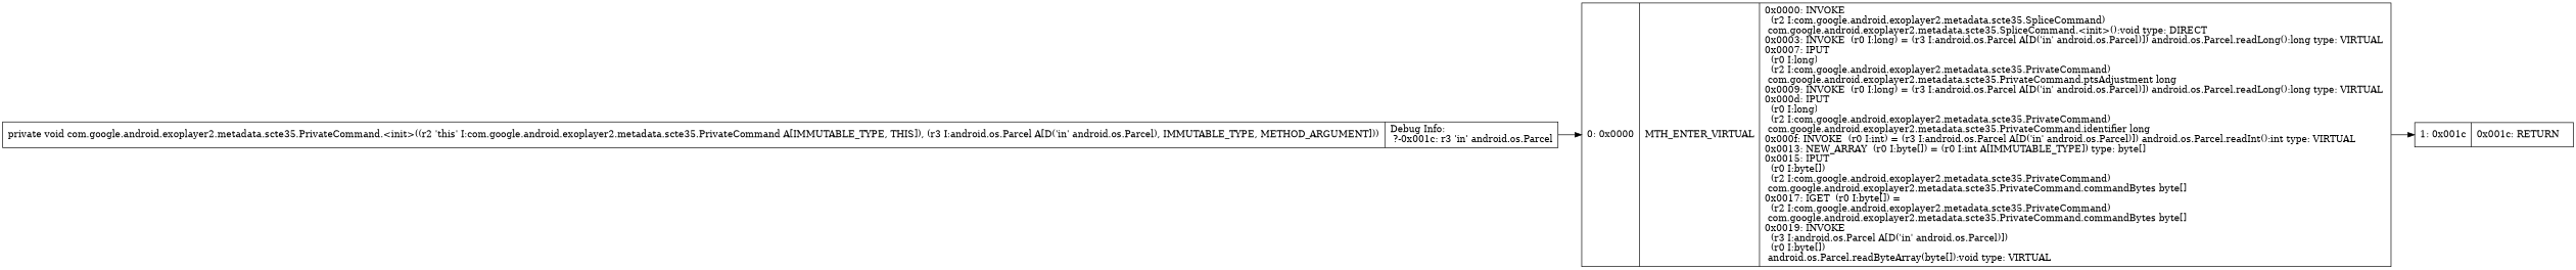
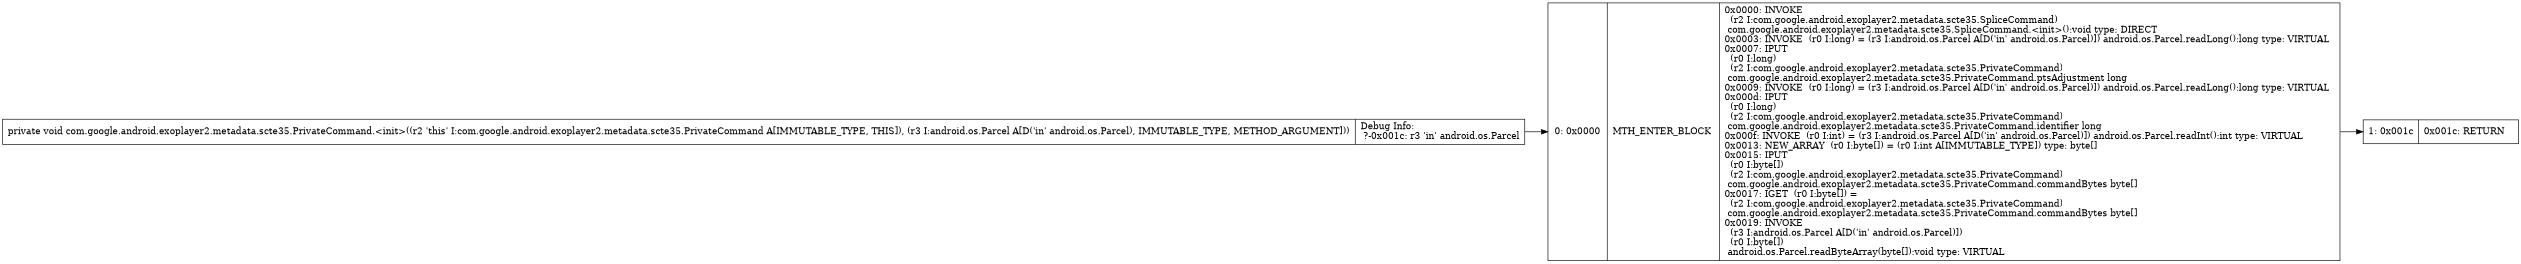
  digraph {
    rankdir=LR
    node [shape=record]
-   n1 [label="{0\:\ 0x0000|MTH_ENTER_VIRTUAL\l|0x0000: INVOKE  \l  (r2 I:com.google.android.exoplayer2.metadata.scte35.SpliceCommand)\l com.google.android.exoplayer2.metadata.scte35.SpliceCommand.\<init\>():void type: DIRECT \l0x0003: INVOKE  (r0 I:long) = (r3 I:android.os.Parcel A[D('in' android.os.Parcel)]) android.os.Parcel.readLong():long type: VIRTUAL \l0x0007: IPUT  \l  (r0 I:long)\l  (r2 I:com.google.android.exoplayer2.metadata.scte35.PrivateCommand)\l com.google.android.exoplayer2.metadata.scte35.PrivateCommand.ptsAdjustment long \l0x0009: INVOKE  (r0 I:long) = (r3 I:android.os.Parcel A[D('in' android.os.Parcel)]) android.os.Parcel.readLong():long type: VIRTUAL \l0x000d: IPUT  \l  (r0 I:long)\l  (r2 I:com.google.android.exoplayer2.metadata.scte35.PrivateCommand)\l com.google.android.exoplayer2.metadata.scte35.PrivateCommand.identifier long \l0x000f: INVOKE  (r0 I:int) = (r3 I:android.os.Parcel A[D('in' android.os.Parcel)]) android.os.Parcel.readInt():int type: VIRTUAL \l0x0013: NEW_ARRAY  (r0 I:byte[]) = (r0 I:int A[IMMUTABLE_TYPE]) type: byte[] \l0x0015: IPUT  \l  (r0 I:byte[])\l  (r2 I:com.google.android.exoplayer2.metadata.scte35.PrivateCommand)\l com.google.android.exoplayer2.metadata.scte35.PrivateCommand.commandBytes byte[] \l0x0017: IGET  (r0 I:byte[]) = \l  (r2 I:com.google.android.exoplayer2.metadata.scte35.PrivateCommand)\l com.google.android.exoplayer2.metadata.scte35.PrivateCommand.commandBytes byte[] \l0x0019: INVOKE  \l  (r3 I:android.os.Parcel A[D('in' android.os.Parcel)])\l  (r0 I:byte[])\l android.os.Parcel.readByteArray(byte[]):void type: VIRTUAL \l}"]
+   n1 [label="{0\:\ 0x0000|MTH_ENTER_BLOCK\l|0x0000: INVOKE  \l  (r2 I:com.google.android.exoplayer2.metadata.scte35.SpliceCommand)\l com.google.android.exoplayer2.metadata.scte35.SpliceCommand.\<init\>():void type: DIRECT \l0x0003: INVOKE  (r0 I:long) = (r3 I:android.os.Parcel A[D('in' android.os.Parcel)]) android.os.Parcel.readLong():long type: VIRTUAL \l0x0007: IPUT  \l  (r0 I:long)\l  (r2 I:com.google.android.exoplayer2.metadata.scte35.PrivateCommand)\l com.google.android.exoplayer2.metadata.scte35.PrivateCommand.ptsAdjustment long \l0x0009: INVOKE  (r0 I:long) = (r3 I:android.os.Parcel A[D('in' android.os.Parcel)]) android.os.Parcel.readLong():long type: VIRTUAL \l0x000d: IPUT  \l  (r0 I:long)\l  (r2 I:com.google.android.exoplayer2.metadata.scte35.PrivateCommand)\l com.google.android.exoplayer2.metadata.scte35.PrivateCommand.identifier long \l0x000f: INVOKE  (r0 I:int) = (r3 I:android.os.Parcel A[D('in' android.os.Parcel)]) android.os.Parcel.readInt():int type: VIRTUAL \l0x0013: NEW_ARRAY  (r0 I:byte[]) = (r0 I:int A[IMMUTABLE_TYPE]) type: byte[] \l0x0015: IPUT  \l  (r0 I:byte[])\l  (r2 I:com.google.android.exoplayer2.metadata.scte35.PrivateCommand)\l com.google.android.exoplayer2.metadata.scte35.PrivateCommand.commandBytes byte[] \l0x0017: IGET  (r0 I:byte[]) = \l  (r2 I:com.google.android.exoplayer2.metadata.scte35.PrivateCommand)\l com.google.android.exoplayer2.metadata.scte35.PrivateCommand.commandBytes byte[] \l0x0019: INVOKE  \l  (r3 I:android.os.Parcel A[D('in' android.os.Parcel)])\l  (r0 I:byte[])\l android.os.Parcel.readByteArray(byte[]):void type: VIRTUAL \l}"]
    n2 [label="{1\:\ 0x001c|0x001c: RETURN   \l}"]
    n3 [label="{private void com.google.android.exoplayer2.metadata.scte35.PrivateCommand.\<init\>((r2 'this' I:com.google.android.exoplayer2.metadata.scte35.PrivateCommand A[IMMUTABLE_TYPE, THIS]), (r3 I:android.os.Parcel A[D('in' android.os.Parcel), IMMUTABLE_TYPE, METHOD_ARGUMENT]))  | Debug Info:\l  ?\-0x001c: r3 'in' android.os.Parcel\l}"]
    n1 -> n2
    n3 -> n1
  }
